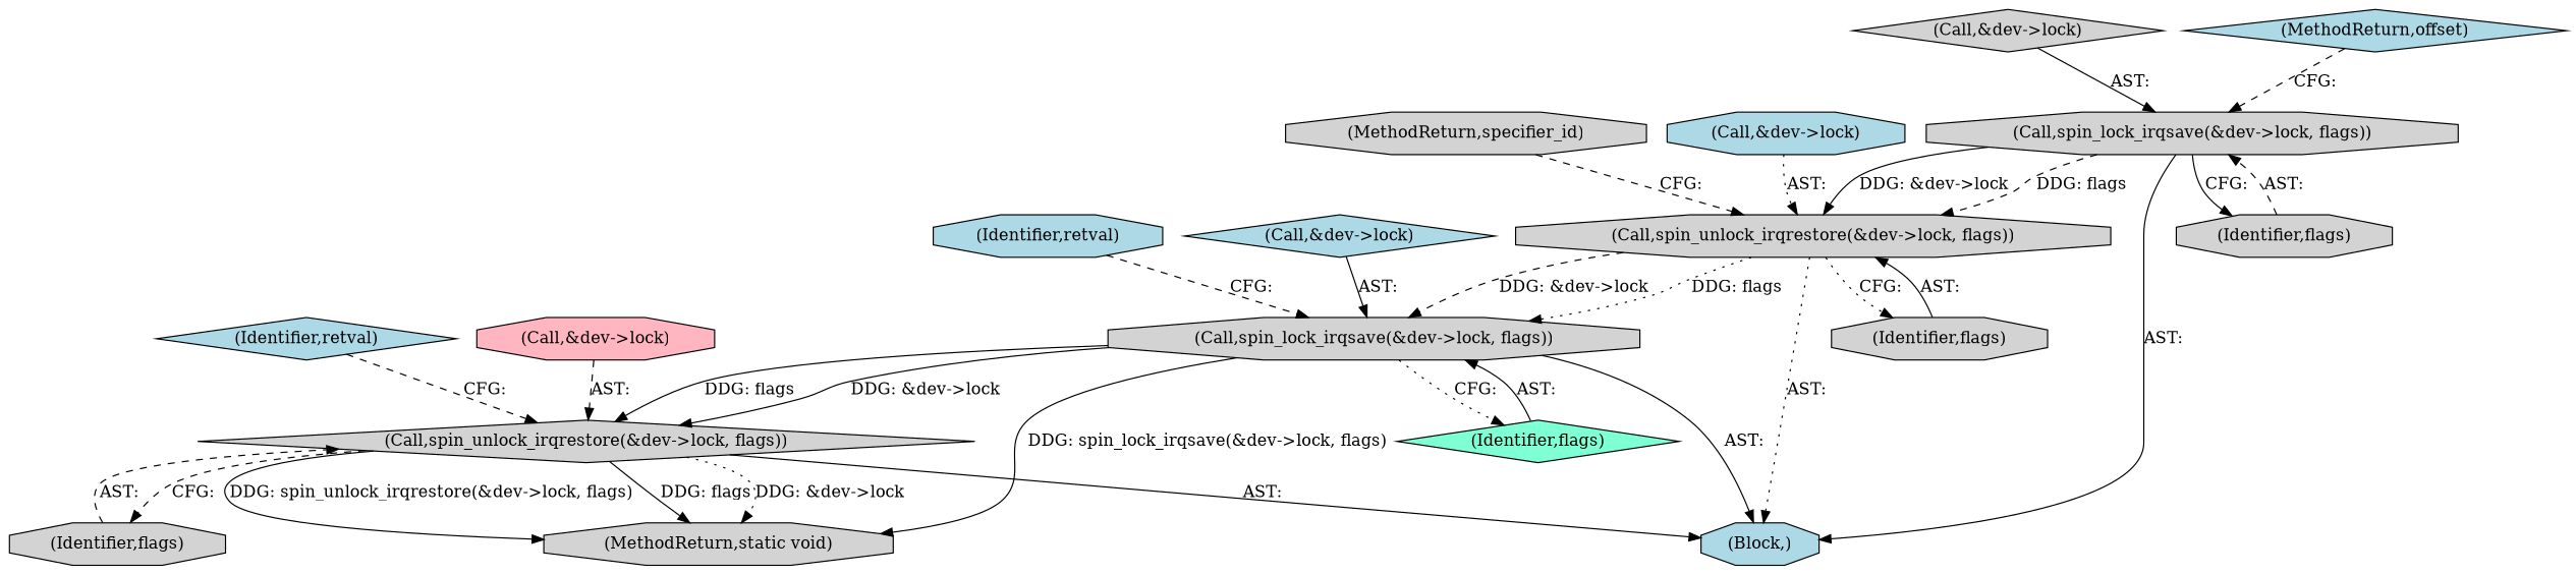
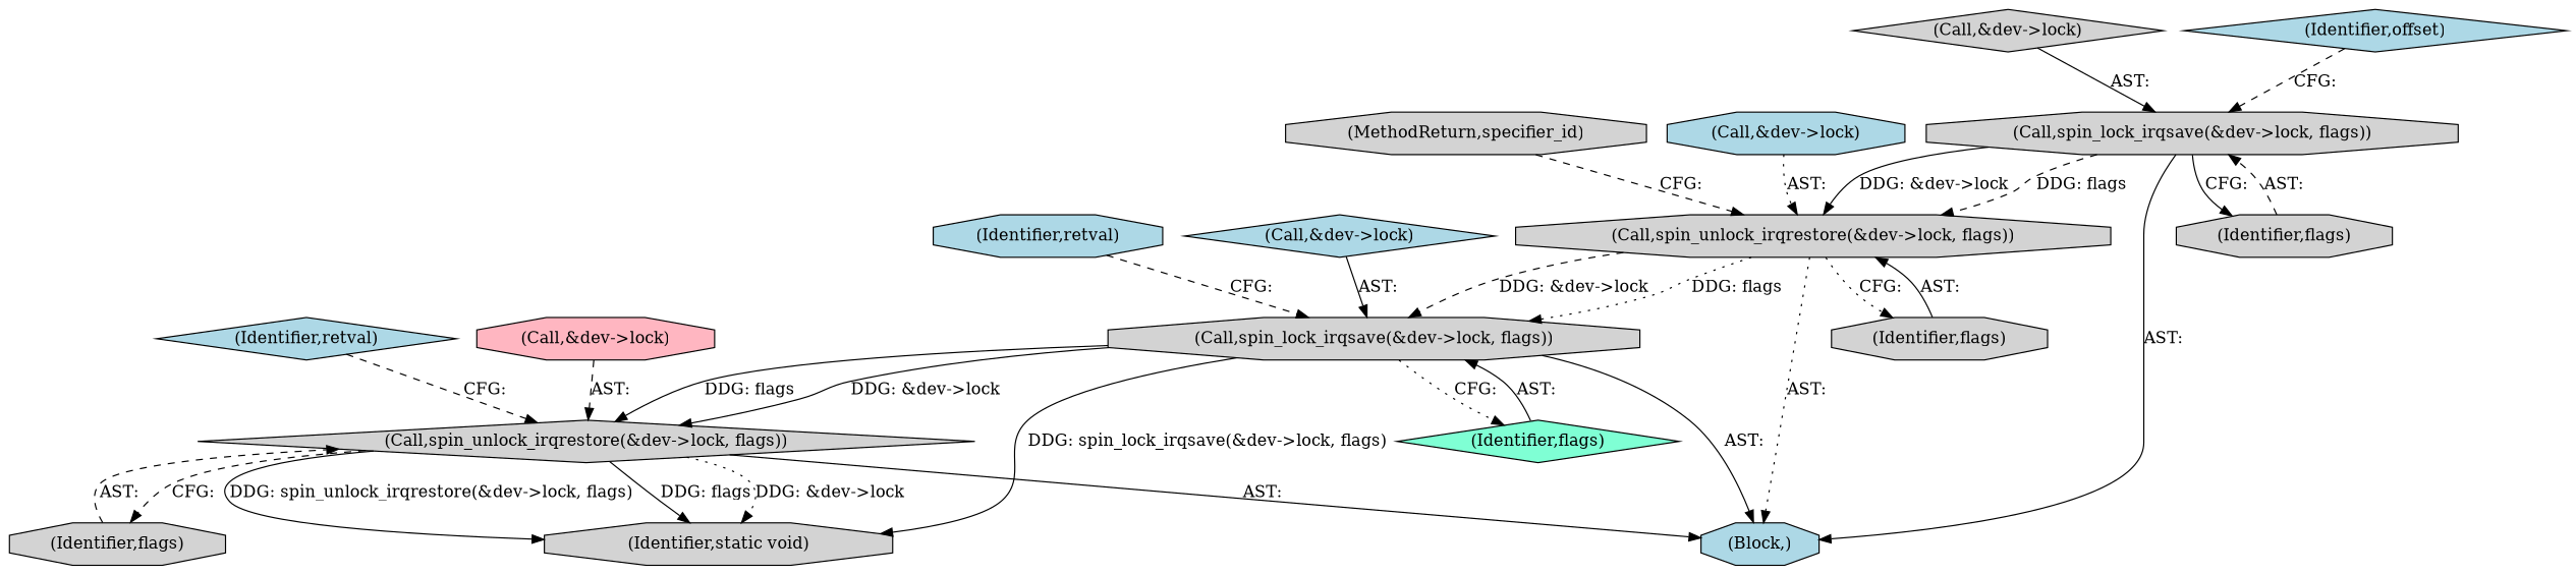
  digraph {
    node [fillcolor=lightgrey shape=octagon style=filled]
    edge [style=solid]
    n1 [label="(Call,spin_unlock_irqrestore(&dev->lock, flags))" shape=diamond]
    n2 [label="(Identifier,flags)"]
    n3 [fillcolor=lightblue label="(Block,)"]
-   n4 [label="(MethodReturn,static void)"]
+   n4 [label="(Identifier,static void)"]
    n5 [label="(Call,spin_lock_irqsave(&dev->lock, flags))"]
    n6 [fillcolor=aquamarine label="(Identifier,flags)" shape=diamond]
    n7 [label="(Call,spin_unlock_irqrestore(&dev->lock, flags))"]
    n8 [label="(Identifier,flags)"]
    n9 [label="(Call,spin_lock_irqsave(&dev->lock, flags))"]
    n10 [label="(Identifier,flags)"]
    n11 [fillcolor=lightblue label="(Identifier,retval)"]
    n12 [label="(MethodReturn,specifier_id)"]
    n13 [fillcolor=lightblue label="(Identifier,retval)" shape=diamond]
    n14 [fillcolor=lightpink label="(Call,&dev->lock)"]
    n15 [fillcolor=lightblue label="(Call,&dev->lock)" shape=diamond]
    n16 [label="(Call,&dev->lock)" shape=diamond]
    n17 [fillcolor=lightblue label="(Call,&dev->lock)"]
-   n18 [fillcolor=lightblue label="(MethodReturn,offset)" shape=diamond]
+   n18 [fillcolor=lightblue label="(Identifier,offset)" shape=diamond]
    n1 -> n2 [label="CFG: " style=dashed]
    n1 -> n3 [label="AST: "]
    n1 -> n4 [label="DDG: spin_unlock_irqrestore(&dev->lock, flags)"]
    n1 -> n4 [label="DDG: flags"]
    n1 -> n4 [label="DDG: &dev->lock" style=dotted]
    n2 -> n1 [label="AST: " style=dashed]
    n5 -> n1 [label="DDG: &dev->lock"]
    n5 -> n1 [label="DDG: flags"]
    n5 -> n3 [label="AST: "]
    n5 -> n4 [label="DDG: spin_lock_irqsave(&dev->lock, flags)"]
    n5 -> n6 [label="CFG: " style=dotted]
    n6 -> n5 [label="AST: "]
    n7 -> n3 [label="AST: " style=dotted]
    n7 -> n5 [label="DDG: &dev->lock" style=dashed]
    n7 -> n5 [label="DDG: flags" style=dotted]
    n7 -> n8 [label="CFG: " style=dotted]
    n8 -> n7 [label="AST: "]
    n9 -> n3 [label="AST: "]
    n9 -> n7 [label="DDG: &dev->lock"]
    n9 -> n7 [label="DDG: flags" style=dashed]
    n9 -> n10 [label="CFG: "]
    n10 -> n9 [label="AST: " style=dashed]
    n11 -> n5 [label="CFG: " style=dashed]
    n12 -> n7 [label="CFG: " style=dashed]
    n13 -> n1 [label="CFG: " style=dashed]
    n14 -> n1 [label="AST: " style=dashed]
    n15 -> n5 [label="AST: "]
    n16 -> n9 [label="AST: "]
    n17 -> n7 [label="AST: " style=dotted]
    n18 -> n9 [label="CFG: " style=dashed]
  }
